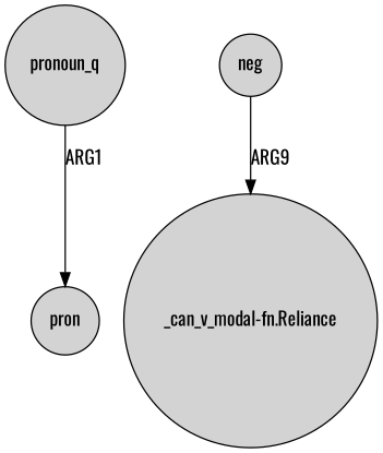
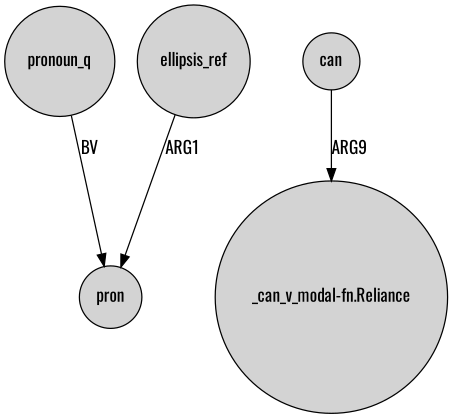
  digraph {
    fontname=Oswald
    node [fontname=Oswald shape=circle style=filled]
    edge [fontname=Oswald]
    pronoun_q
    pron
-   neg
+   ellipsis_ref
+   neg [label=can]
    "_can_v_modal-fn.Reliance"
-   pronoun_q -> pron [label=ARG1]
+   pronoun_q -> pron [label=BV]
+   ellipsis_ref -> pron [label=ARG1]
    neg -> "_can_v_modal-fn.Reliance" [label=ARG9]
  }
